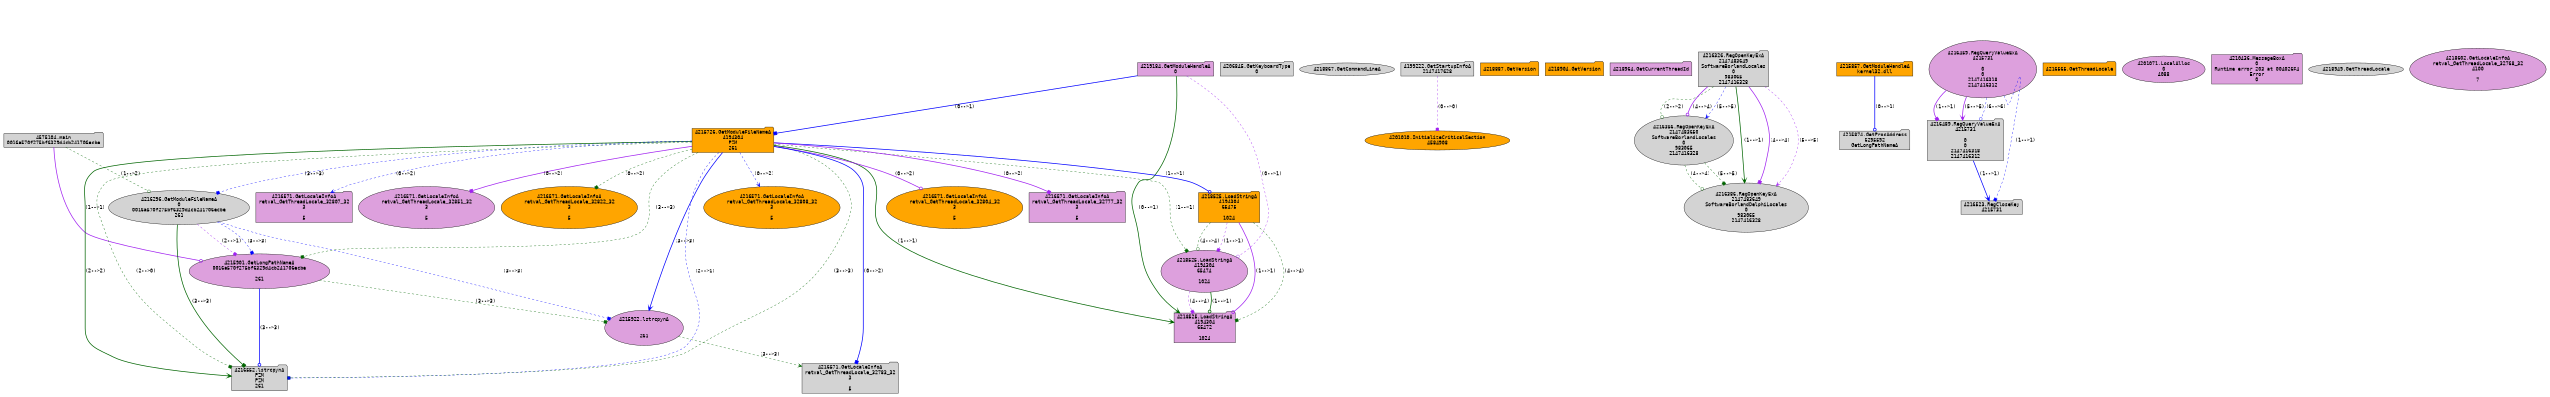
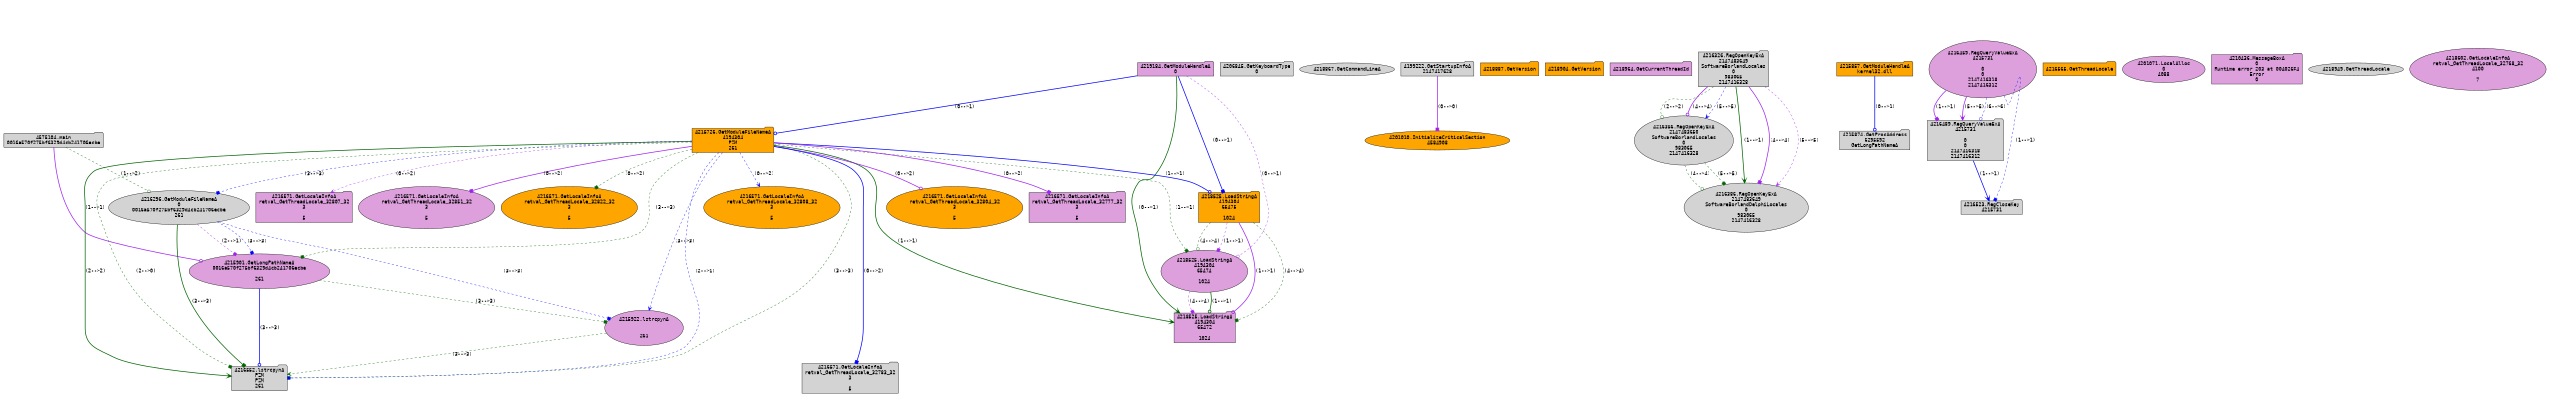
  digraph {
    fontname="DejaVu Sans Mono"
    node [fillcolor=lightgrey fontname="DejaVu Sans Mono" shape=folder style=filled]
    edge [arrowhead=box color=darkgreen fontname="DejaVu Sans Mono" style=dashed]
    n1 [label="4575104.main\n0016a570f275bf6329d4cb241706ecbe"]
    n2 [label="4216296.GetModuleFileNameA\n0\n0016a570f275bf6329d4cb241706ecbe\n261" shape=ellipse]
    n3 [fillcolor=plum label="4215901.GetLongPathNameA\n0016a570f275bf6329d4cb241706ecbe\n\n261" shape=ellipse]
    n4 [fillcolor=plum label="4215922.lstrcpynA\n\n\n261" shape=ellipse]
    n5 [label="4216552.lstrcpynA\nPZM\nPZM\n261"]
    n6 [fillcolor=plum label="4219184.GetModuleHandleA\n0"]
    n7 [fillcolor=orange label="4215726.GetModuleFileNameA\n4194304\nPZM\n261"]
    n8 [fillcolor=orange label="4218525.LoadStringA\n4194304\n65475\n\n1024"]
    n9 [fillcolor=plum label="4218525.LoadStringA\n4194304\n65474\n\n1024" shape=ellipse]
    n10 [fillcolor=plum label="4218525.LoadStringA\n4194304\n65472\n\n1024"]
    n11 [fillcolor=orange label="4216571.GetLocaleInfoA\nretval_GetThreadLocale_32808_32\n3\n\n5" shape=ellipse]
    n12 [fillcolor=orange label="4216571.GetLocaleInfoA\nretval_GetThreadLocale_32804_32\n3\n\n5" shape=ellipse]
    n13 [fillcolor=plum label="4216571.GetLocaleInfoA\nretval_GetThreadLocale_32777_32\n3\n\n5"]
    n14 [fillcolor=plum label="4216571.GetLocaleInfoA\nretval_GetThreadLocale_32807_32\n3\n\n5"]
    n15 [label="4216571.GetLocaleInfoA\nretval_GetThreadLocale_32783_32\n3\n\n5"]
    n16 [fillcolor=plum label="4216571.GetLocaleInfoA\nretval_GetThreadLocale_32851_32\n3\n\n5" shape=ellipse]
    n17 [fillcolor=orange label="4216571.GetLocaleInfoA\nretval_GetThreadLocale_32822_32\n3\n\n5" shape=ellipse]
    n18 [label="4206845.GetKeyboardType\n0"]
    n19 [label="4218867.GetCommandLineA\n" shape=ellipse]
    n20 [label="4199222.GetStartupInfoA\n2147417628"]
    n21 [fillcolor=orange label="4201010.InitializeCriticalSection\n4584908" shape=ellipse]
    n22 [fillcolor=orange label="4218887.GetVersion\n"]
    n23 [fillcolor=orange label="4218904.GetVersion\n"]
    n24 [fillcolor=plum label="4218964.GetCurrentThreadId\n"]
    n25 [label="4216326.RegOpenKeyExA\n2147483649\nSoftware\Borland\Locales\n0\n983065\n2147416328"]
    n26 [label="4216356.RegOpenKeyExA\n2147483650\nSoftware\Borland\Locales\n0\n983065\n2147416328" shape=ellipse]
    n27 [label="4216386.RegOpenKeyExA\n2147483649\nSoftware\Borland\Delphi\Locales\n0\n983065\n2147416328" shape=ellipse]
    n28 [fillcolor=orange label="4215857.GetModuleHandleA\nkernel32.dll"]
    n29 [label="4215874.GetProcAddress\n6295592\nGetLongPathNameA"]
    n30 [fillcolor=plum label="4216459.RegQueryValueExA\n4215731\n\n0\n0\n2147416318\n2147416312" shape=ellipse]
    n31 [label="4216489.RegQueryValueExA\n4215731\n\n0\n0\n2147416318\n2147416312"]
    n32 [label="4216523.RegCloseKey\n4215731"]
    n33 [fillcolor=orange label="4216565.GetThreadLocale\n"]
    n34 [fillcolor=plum label="4201071.LocalAlloc\n0\n4088" shape=ellipse]
    n35 [fillcolor=plum label="4210436.MessageBoxA\n0\nRuntime error 203 at 004026F4\nError\n0"]
    n36 [label="4218949.GetThreadLocale\n" shape=ellipse]
    n37 [fillcolor=plum label="4218602.GetLocaleInfoA\nretval_GetThreadLocale_32768_32\n4100\n\n7" shape=ellipse]
    n1 -> n2 [arrowhead=odot label="(1-->2)"]
    n1 -> n3 [arrowhead=odot color=purple label="(1-->1)" style=bold]
    n2 -> n3 [color=purple label="(2-->1)"]
    n2 -> n3 [color=blue label="(3-->3)"]
    n2 -> n4 [color=blue label="(3-->3)"]
    n2 -> n5 [label="(3-->3)" style=bold]
    n3 -> n4 [label="(3-->3)"]
    n3 -> n5 [arrowhead=odot color=blue label="(3-->3)" style=bold]
-   n4 -> n15 [arrowhead=vee label="(3-->3)"]
-   n6 -> n7 [color=blue label="(0-->1)" style=bold]
+   n4 -> n5 [arrowhead=vee label="(3-->3)"]
+   n6 -> n7 [arrowhead=odot color=blue label="(0-->1)" style=bold]
+   n6 -> n8 [color=blue label="(0-->1)" style=bold]
    n6 -> n9 [arrowhead=odot color=purple label="(0-->1)"]
    n6 -> n10 [arrowhead=vee label="(0-->1)" style=bold]
    n7 -> n2 [color=blue label="(3-->3)"]
    n7 -> n3 [label="(3-->3)"]
-   n7 -> n4 [arrowhead=vee color=blue label="(3-->3)" style=bold]
+   n7 -> n4 [arrowhead=vee color=blue label="(3-->3)"]
    n7 -> n5 [color=blue label="(2-->1)"]
    n7 -> n5 [arrowhead=vee label="(2-->2)" style=bold]
    n7 -> n5 [arrowhead=odot label="(3-->3)"]
    n7 -> n5 [label="(2-->0)"]
    n7 -> n8 [arrowhead=odot color=blue label="(1-->1)" style=bold]
    n7 -> n9 [label="(1-->1)"]
    n7 -> n10 [arrowhead=vee label="(1-->1)" style=bold]
    n7 -> n11 [arrowhead=vee color=blue label="(0-->2)"]
    n7 -> n12 [arrowhead=odot color=purple label="(0-->2)" style=bold]
    n7 -> n13 [color=purple label="(0-->2)" style=bold]
-   n7 -> n14 [arrowhead=vee color=blue label="(0-->2)"]
+   n7 -> n14 [arrowhead=vee color=purple label="(0-->2)"]
    n7 -> n15 [color=blue label="(0-->2)" style=bold]
    n7 -> n16 [color=purple label="(0-->2)" style=bold]
    n7 -> n17 [label="(0-->2)"]
    n8 -> n9 [color=purple label="(1-->1)"]
    n8 -> n9 [arrowhead=odot label="(4-->4)"]
    n8 -> n10 [arrowhead=odot color=purple label="(1-->1)" style=bold]
    n8 -> n10 [label="(4-->4)"]
    n9 -> n10 [arrowhead=odot label="(1-->1)" style=bold]
    n9 -> n10 [color=purple label="(4-->4)"]
-   n20 -> n21 [color=purple label="(0-->0)"]
+   n20 -> n21 [color=purple label="(0-->0)" style=bold]
    n25 -> n26 [arrowhead=odot label="(2-->2)"]
    n25 -> n26 [arrowhead=odot color=purple label="(4-->4)" style=bold]
    n25 -> n26 [arrowhead=vee color=blue label="(5-->5)"]
    n25 -> n27 [arrowhead=vee label="(1-->1)" style=bold]
    n25 -> n27 [color=purple label="(4-->4)" style=bold]
    n25 -> n27 [arrowhead=vee color=purple label="(5-->5)"]
    n26 -> n27 [arrowhead=odot label="(4-->4)"]
    n26 -> n27 [label="(5-->5)"]
    n28 -> n29 [arrowhead=odot color=blue label="(0-->1)" style=bold]
    n30 -> n31 [color=purple label="(1-->1)" style=bold]
    n30 -> n31 [arrowhead=vee color=purple label="(5-->5)" style=bold]
    n30 -> n31 [arrowhead=odot color=blue label="(6-->6)"]
    n30 -> n32 [color=blue label="(1-->1)"]
    n31 -> n32 [arrowhead=vee color=blue label="(1-->1)" style=bold]
  }
